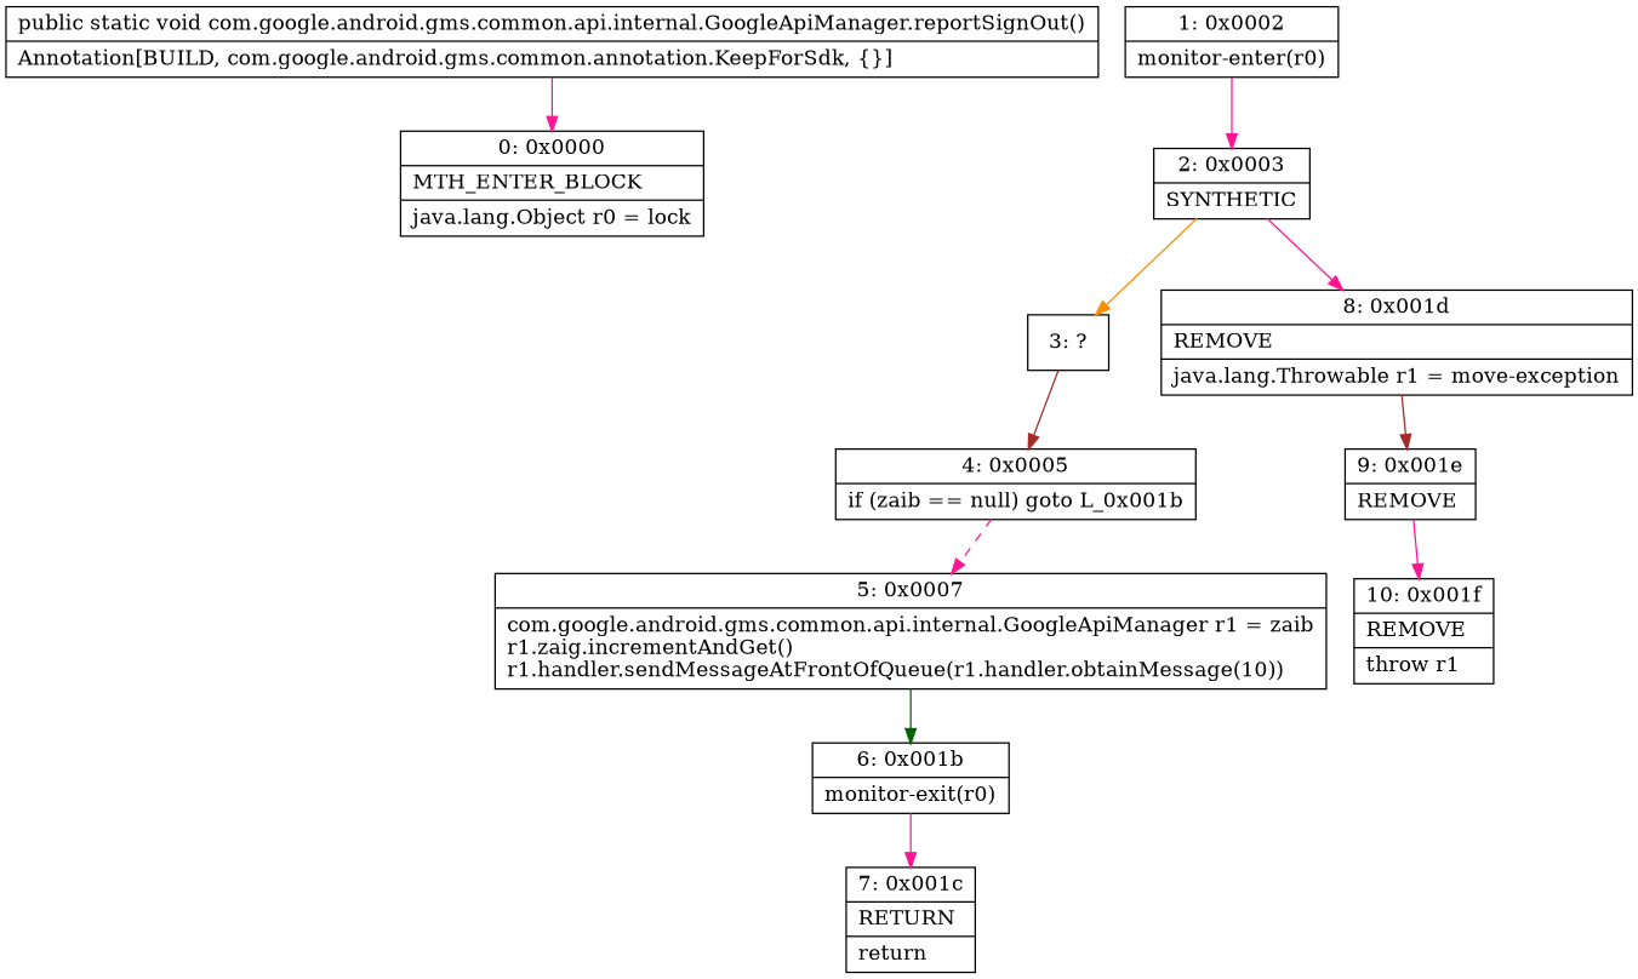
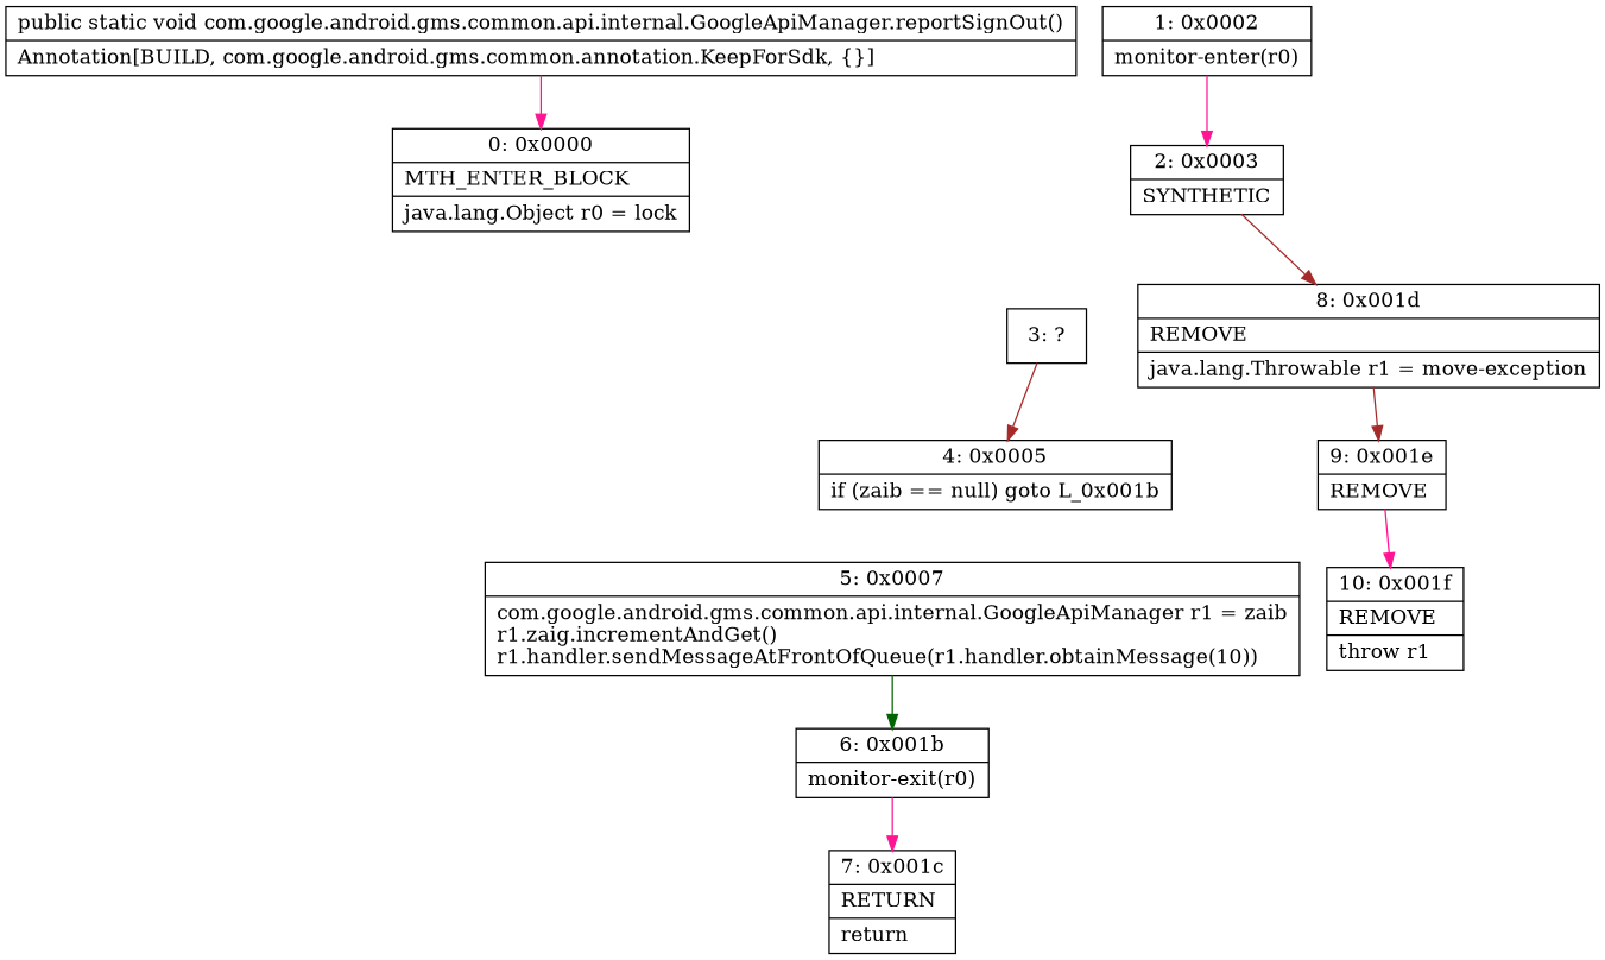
  digraph {
    node [shape=record]
    edge [color=deeppink]
    n1 [label="{0\:\ 0x0000|MTH_ENTER_BLOCK\l|java.lang.Object r0 = lock\l}"]
    n2 [label="{1\:\ 0x0002|monitor\-enter(r0)\l}"]
    n3 [label="{2\:\ 0x0003|SYNTHETIC\l}"]
    n4 [label="{3\:\ ?}"]
    n5 [label="{8\:\ 0x001d|REMOVE\l|java.lang.Throwable r1 = move\-exception\l}"]
    n6 [label="{4\:\ 0x0005|if (zaib == null) goto L_0x001b\l}"]
    n7 [label="{9\:\ 0x001e|REMOVE\l}"]
    n8 [label="{5\:\ 0x0007|com.google.android.gms.common.api.internal.GoogleApiManager r1 = zaib\lr1.zaig.incrementAndGet()\lr1.handler.sendMessageAtFrontOfQueue(r1.handler.obtainMessage(10))\l}"]
    n9 [label="{6\:\ 0x001b|monitor\-exit(r0)\l}"]
    n10 [label="{7\:\ 0x001c|RETURN\l|return\l}"]
    n11 [label="{10\:\ 0x001f|REMOVE\l|throw r1\l}"]
    n12 [label="{public static void com.google.android.gms.common.api.internal.GoogleApiManager.reportSignOut()  | Annotation[BUILD, com.google.android.gms.common.annotation.KeepForSdk, \{\}]\l}"]
    n2 -> n3
-   n3 -> n4 [color=darkorange]
-   n3 -> n5
+   n3 -> n5 [color=brown]
    n4 -> n6 [color=brown]
    n5 -> n7 [color=brown]
-   n6 -> n8 [style=dashed]
    n7 -> n11
    n8 -> n9 [color=darkgreen]
    n9 -> n10
    n12 -> n1
  }
